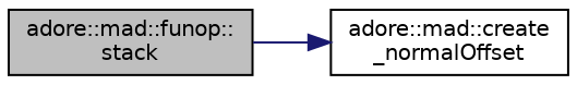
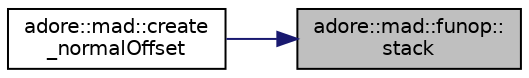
  digraph {
    rankdir=RL
    node [color=black fontname=Helvetica fontsize=10 shape=record style=filled]
    n1 [fillcolor=grey75 fontcolor=black height=0.2 label="adore::mad::funop::\lstack" width=0.4]
    n2 [fillcolor=white height=0.2 label="adore::mad::create\l_normalOffset" width=0.4]
-   n2 -> n1 [color=midnightblue dir=back fontname=Helvetica fontsize=10 labelfontname=Helvetica labelfontsize=10 style=solid]
+   n1 -> n2 [color=midnightblue dir=back fontname=Helvetica fontsize=10 labelfontname=Helvetica labelfontsize=10 style=solid]
  }
